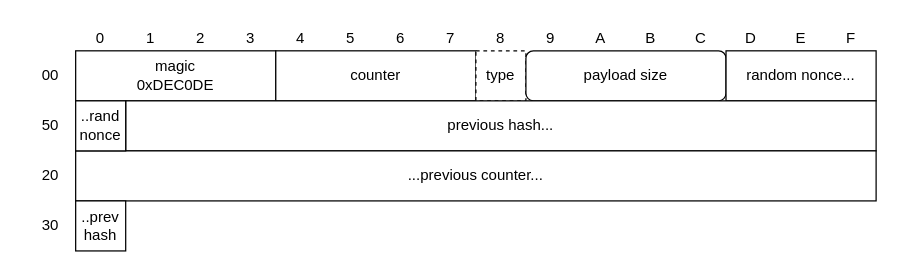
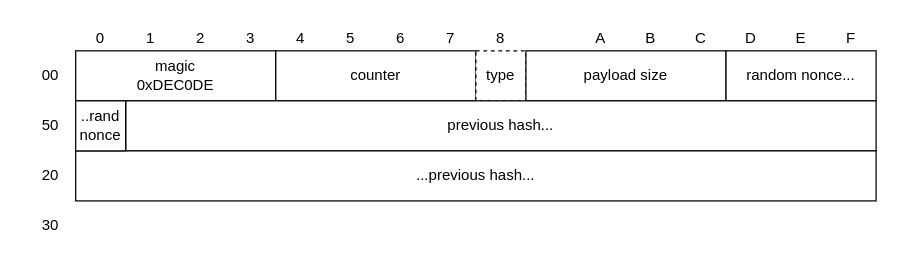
  <mxCell id="0" />
  <mxCell id="1" parent="0" />
  <mxCell id="2" value="magic&lt;br&gt;0xDEC0DE" style="rounded=0;whiteSpace=wrap;html=1;" vertex="1" parent="1"><mxGeometry x="60" y="40" width="160" height="40" as="geometry" /></mxCell>
  <mxCell id="3" value="counter" style="rounded=0;whiteSpace=wrap;html=1;" vertex="1" parent="1"><mxGeometry x="220" y="40" width="160" height="40" as="geometry" /></mxCell>
  <mxCell id="4" value="type" style="rounded=0;whiteSpace=wrap;html=1;dashed=1;" vertex="1" parent="1"><mxGeometry x="380" y="40" width="40" height="40" as="geometry" /></mxCell>
- <mxCell id="5" value="payload size" style="whiteSpace=wrap;html=1;rounded=1;" vertex="1" parent="1"><mxGeometry x="420" y="40" width="160" height="40" as="geometry" /></mxCell>
+ <mxCell id="5" value="payload size" style="rounded=0;whiteSpace=wrap;html=1;" vertex="1" parent="1"><mxGeometry x="420" y="40" width="160" height="40" as="geometry" /></mxCell>
  <mxCell id="6" value="random nonce..." style="rounded=0;whiteSpace=wrap;html=1;" vertex="1" parent="1"><mxGeometry x="580" y="40" width="120" height="40" as="geometry" /></mxCell>
  <mxCell id="7" value="previous hash..." style="rounded=0;whiteSpace=wrap;html=1;" vertex="1" parent="1"><mxGeometry x="100" y="80" width="600" height="40" as="geometry" /></mxCell>
- <mxCell id="8" value="...previous counter..." style="rounded=0;whiteSpace=wrap;html=1;" vertex="1" parent="1"><mxGeometry x="60" y="120" width="640" height="40" as="geometry" /></mxCell>
- <mxCell id="9" value="..prev&lt;br&gt;hash" style="rounded=0;whiteSpace=wrap;html=1;" vertex="1" parent="1"><mxGeometry x="60" y="160" width="40" height="40" as="geometry" /></mxCell>
+ <mxCell id="8" value="...previous hash..." style="rounded=0;whiteSpace=wrap;html=1;" vertex="1" parent="1"><mxGeometry x="60" y="120" width="640" height="40" as="geometry" /></mxCell>
  <mxCell id="10" value="0" style="text;html=1;strokeColor=none;fillColor=none;align=center;verticalAlign=middle;whiteSpace=wrap;rounded=0;" vertex="1" parent="1"><mxGeometry x="60" width="40" height="20" as="geometry" y="20" /></mxCell>
  <mxCell id="11" value="1" style="text;html=1;strokeColor=none;fillColor=none;align=center;verticalAlign=middle;whiteSpace=wrap;rounded=0;" vertex="1" parent="1"><mxGeometry x="100" width="40" height="20" as="geometry" y="20" /></mxCell>
  <mxCell id="12" value="2" style="text;html=1;strokeColor=none;fillColor=none;align=center;verticalAlign=middle;whiteSpace=wrap;rounded=0;" vertex="1" parent="1"><mxGeometry x="140" width="40" height="20" as="geometry" y="20" /></mxCell>
  <mxCell id="13" value="3" style="text;html=1;strokeColor=none;fillColor=none;align=center;verticalAlign=middle;whiteSpace=wrap;rounded=0;" vertex="1" parent="1"><mxGeometry x="180" width="40" height="20" as="geometry" y="20" /></mxCell>
  <mxCell id="14" value="&lt;div&gt;..rand&lt;/div&gt;&lt;div&gt;nonce&lt;br&gt;&lt;/div&gt;" style="rounded=0;whiteSpace=wrap;html=1;" vertex="1" parent="1"><mxGeometry x="60" y="80" width="40" height="40" as="geometry" /></mxCell>
  <mxCell id="15" value="4" style="text;html=1;strokeColor=none;fillColor=none;align=center;verticalAlign=middle;whiteSpace=wrap;rounded=0;" vertex="1" parent="1"><mxGeometry x="220" width="40" height="20" as="geometry" y="20" /></mxCell>
  <mxCell id="16" value="5" style="text;html=1;strokeColor=none;fillColor=none;align=center;verticalAlign=middle;whiteSpace=wrap;rounded=0;" vertex="1" parent="1"><mxGeometry x="260" width="40" height="20" as="geometry" y="20" /></mxCell>
  <mxCell id="17" value="6" style="text;html=1;strokeColor=none;fillColor=none;align=center;verticalAlign=middle;whiteSpace=wrap;rounded=0;" vertex="1" parent="1"><mxGeometry x="300" width="40" height="20" as="geometry" y="20" /></mxCell>
  <mxCell id="18" value="7" style="text;html=1;strokeColor=none;fillColor=none;align=center;verticalAlign=middle;whiteSpace=wrap;rounded=0;" vertex="1" parent="1"><mxGeometry x="340" width="40" height="20" as="geometry" y="20" /></mxCell>
  <mxCell id="19" value="8" style="text;html=1;strokeColor=none;fillColor=none;align=center;verticalAlign=middle;whiteSpace=wrap;rounded=0;" vertex="1" parent="1"><mxGeometry x="380" width="40" height="20" as="geometry" y="20" /></mxCell>
- <mxCell id="20" value="9" style="text;html=1;strokeColor=none;fillColor=none;align=center;verticalAlign=middle;whiteSpace=wrap;rounded=0;" vertex="1" parent="1"><mxGeometry x="420" width="40" height="20" as="geometry" y="20" /></mxCell>
  <mxCell id="21" value="A" style="text;html=1;strokeColor=none;fillColor=none;align=center;verticalAlign=middle;whiteSpace=wrap;rounded=0;" vertex="1" parent="1"><mxGeometry x="460" width="40" height="20" as="geometry" y="20" /></mxCell>
  <mxCell id="22" value="B" style="text;html=1;strokeColor=none;fillColor=none;align=center;verticalAlign=middle;whiteSpace=wrap;rounded=0;" vertex="1" parent="1"><mxGeometry x="500" width="40" height="20" as="geometry" y="20" /></mxCell>
  <mxCell id="23" value="C" style="text;html=1;strokeColor=none;fillColor=none;align=center;verticalAlign=middle;whiteSpace=wrap;rounded=0;" vertex="1" parent="1"><mxGeometry x="540" width="40" height="20" as="geometry" y="20" /></mxCell>
  <mxCell id="24" value="D" style="text;html=1;strokeColor=none;fillColor=none;align=center;verticalAlign=middle;whiteSpace=wrap;rounded=0;" vertex="1" parent="1"><mxGeometry x="580" width="40" height="20" as="geometry" y="20" /></mxCell>
  <mxCell id="25" value="E" style="text;html=1;strokeColor=none;fillColor=none;align=center;verticalAlign=middle;whiteSpace=wrap;rounded=0;" vertex="1" parent="1"><mxGeometry x="620" width="40" height="20" as="geometry" y="20" /></mxCell>
  <mxCell id="26" value="F" style="text;html=1;strokeColor=none;fillColor=none;align=center;verticalAlign=middle;whiteSpace=wrap;rounded=0;" vertex="1" parent="1"><mxGeometry x="660" width="40" height="20" as="geometry" y="20" /></mxCell>
  <mxCell id="27" value="00" style="text;html=1;strokeColor=none;fillColor=none;align=center;verticalAlign=middle;whiteSpace=wrap;rounded=0;" vertex="1" parent="1"><mxGeometry y="50" width="40" height="20" as="geometry" x="20" /></mxCell>
  <mxCell id="28" value="50" style="text;html=1;strokeColor=none;fillColor=none;align=center;verticalAlign=middle;whiteSpace=wrap;rounded=0;" vertex="1" parent="1"><mxGeometry y="90" width="40" height="20" as="geometry" x="20" /></mxCell>
  <mxCell id="29" value="20" style="text;html=1;strokeColor=none;fillColor=none;align=center;verticalAlign=middle;whiteSpace=wrap;rounded=0;" vertex="1" parent="1"><mxGeometry y="130" width="40" height="20" as="geometry" x="20" /></mxCell>
  <mxCell id="30" value="30" style="text;html=1;strokeColor=none;fillColor=none;align=center;verticalAlign=middle;whiteSpace=wrap;rounded=0;" vertex="1" parent="1"><mxGeometry y="170" width="40" height="20" as="geometry" x="20" /></mxCell>
